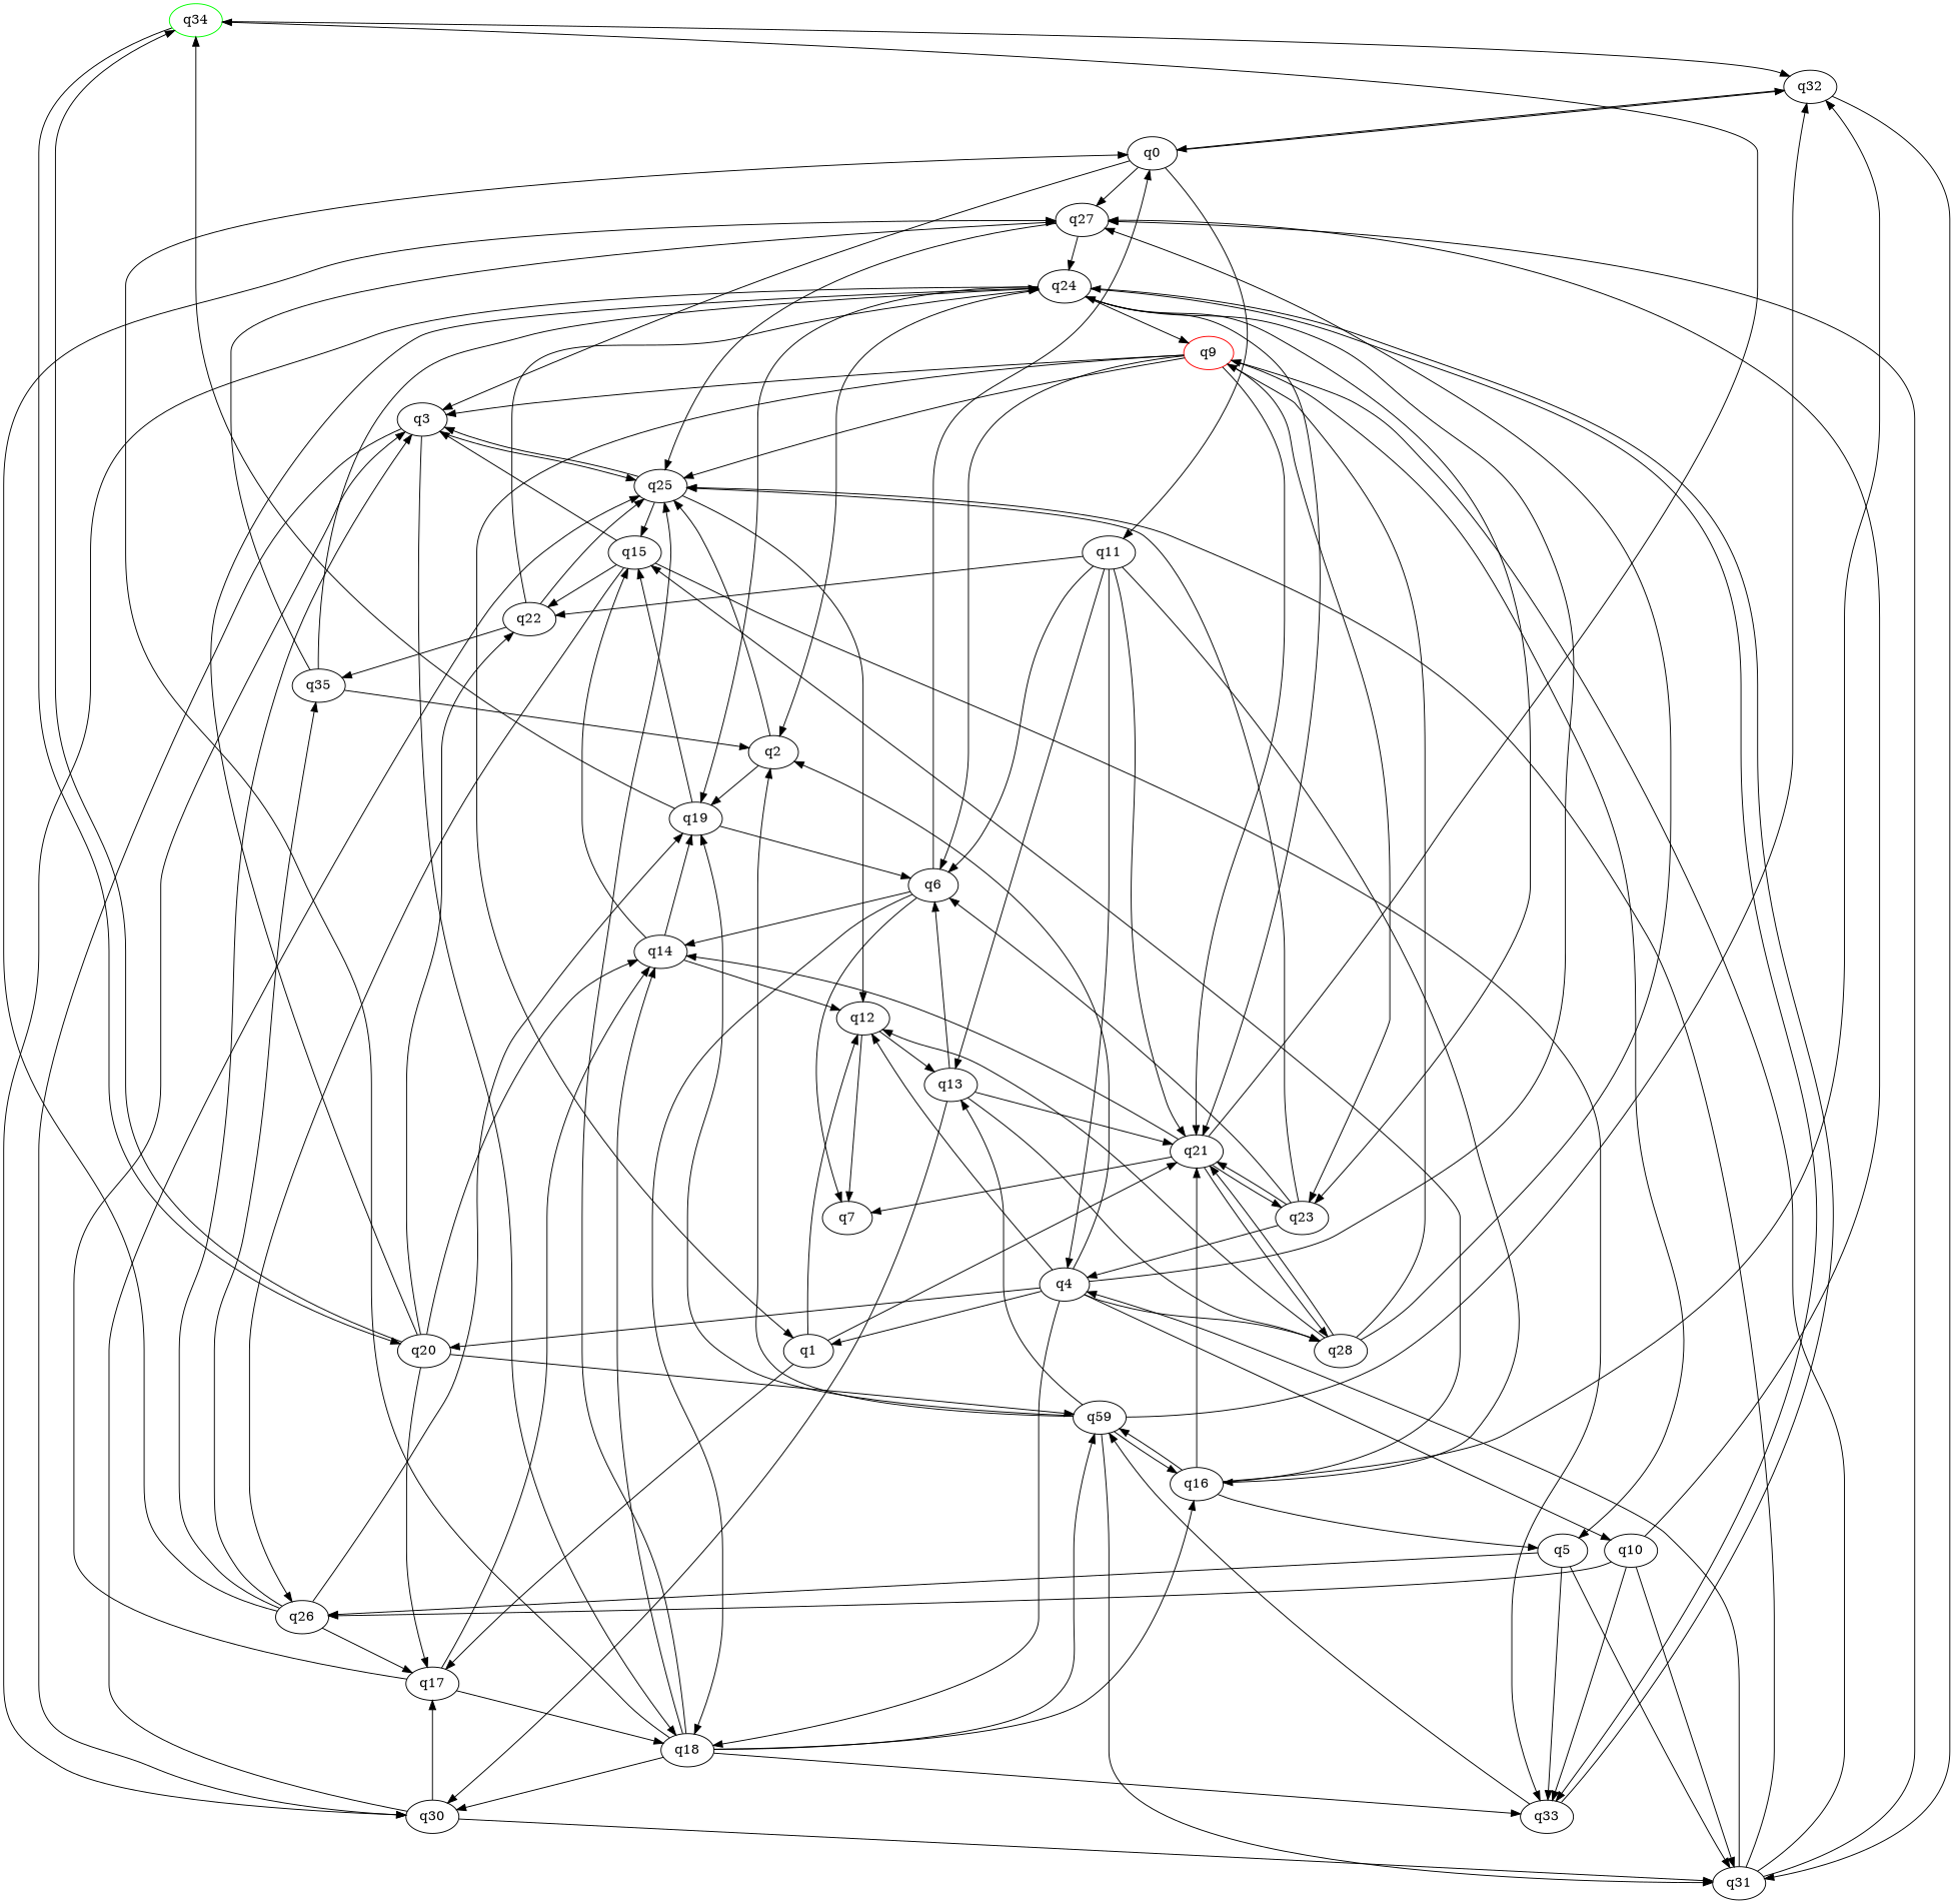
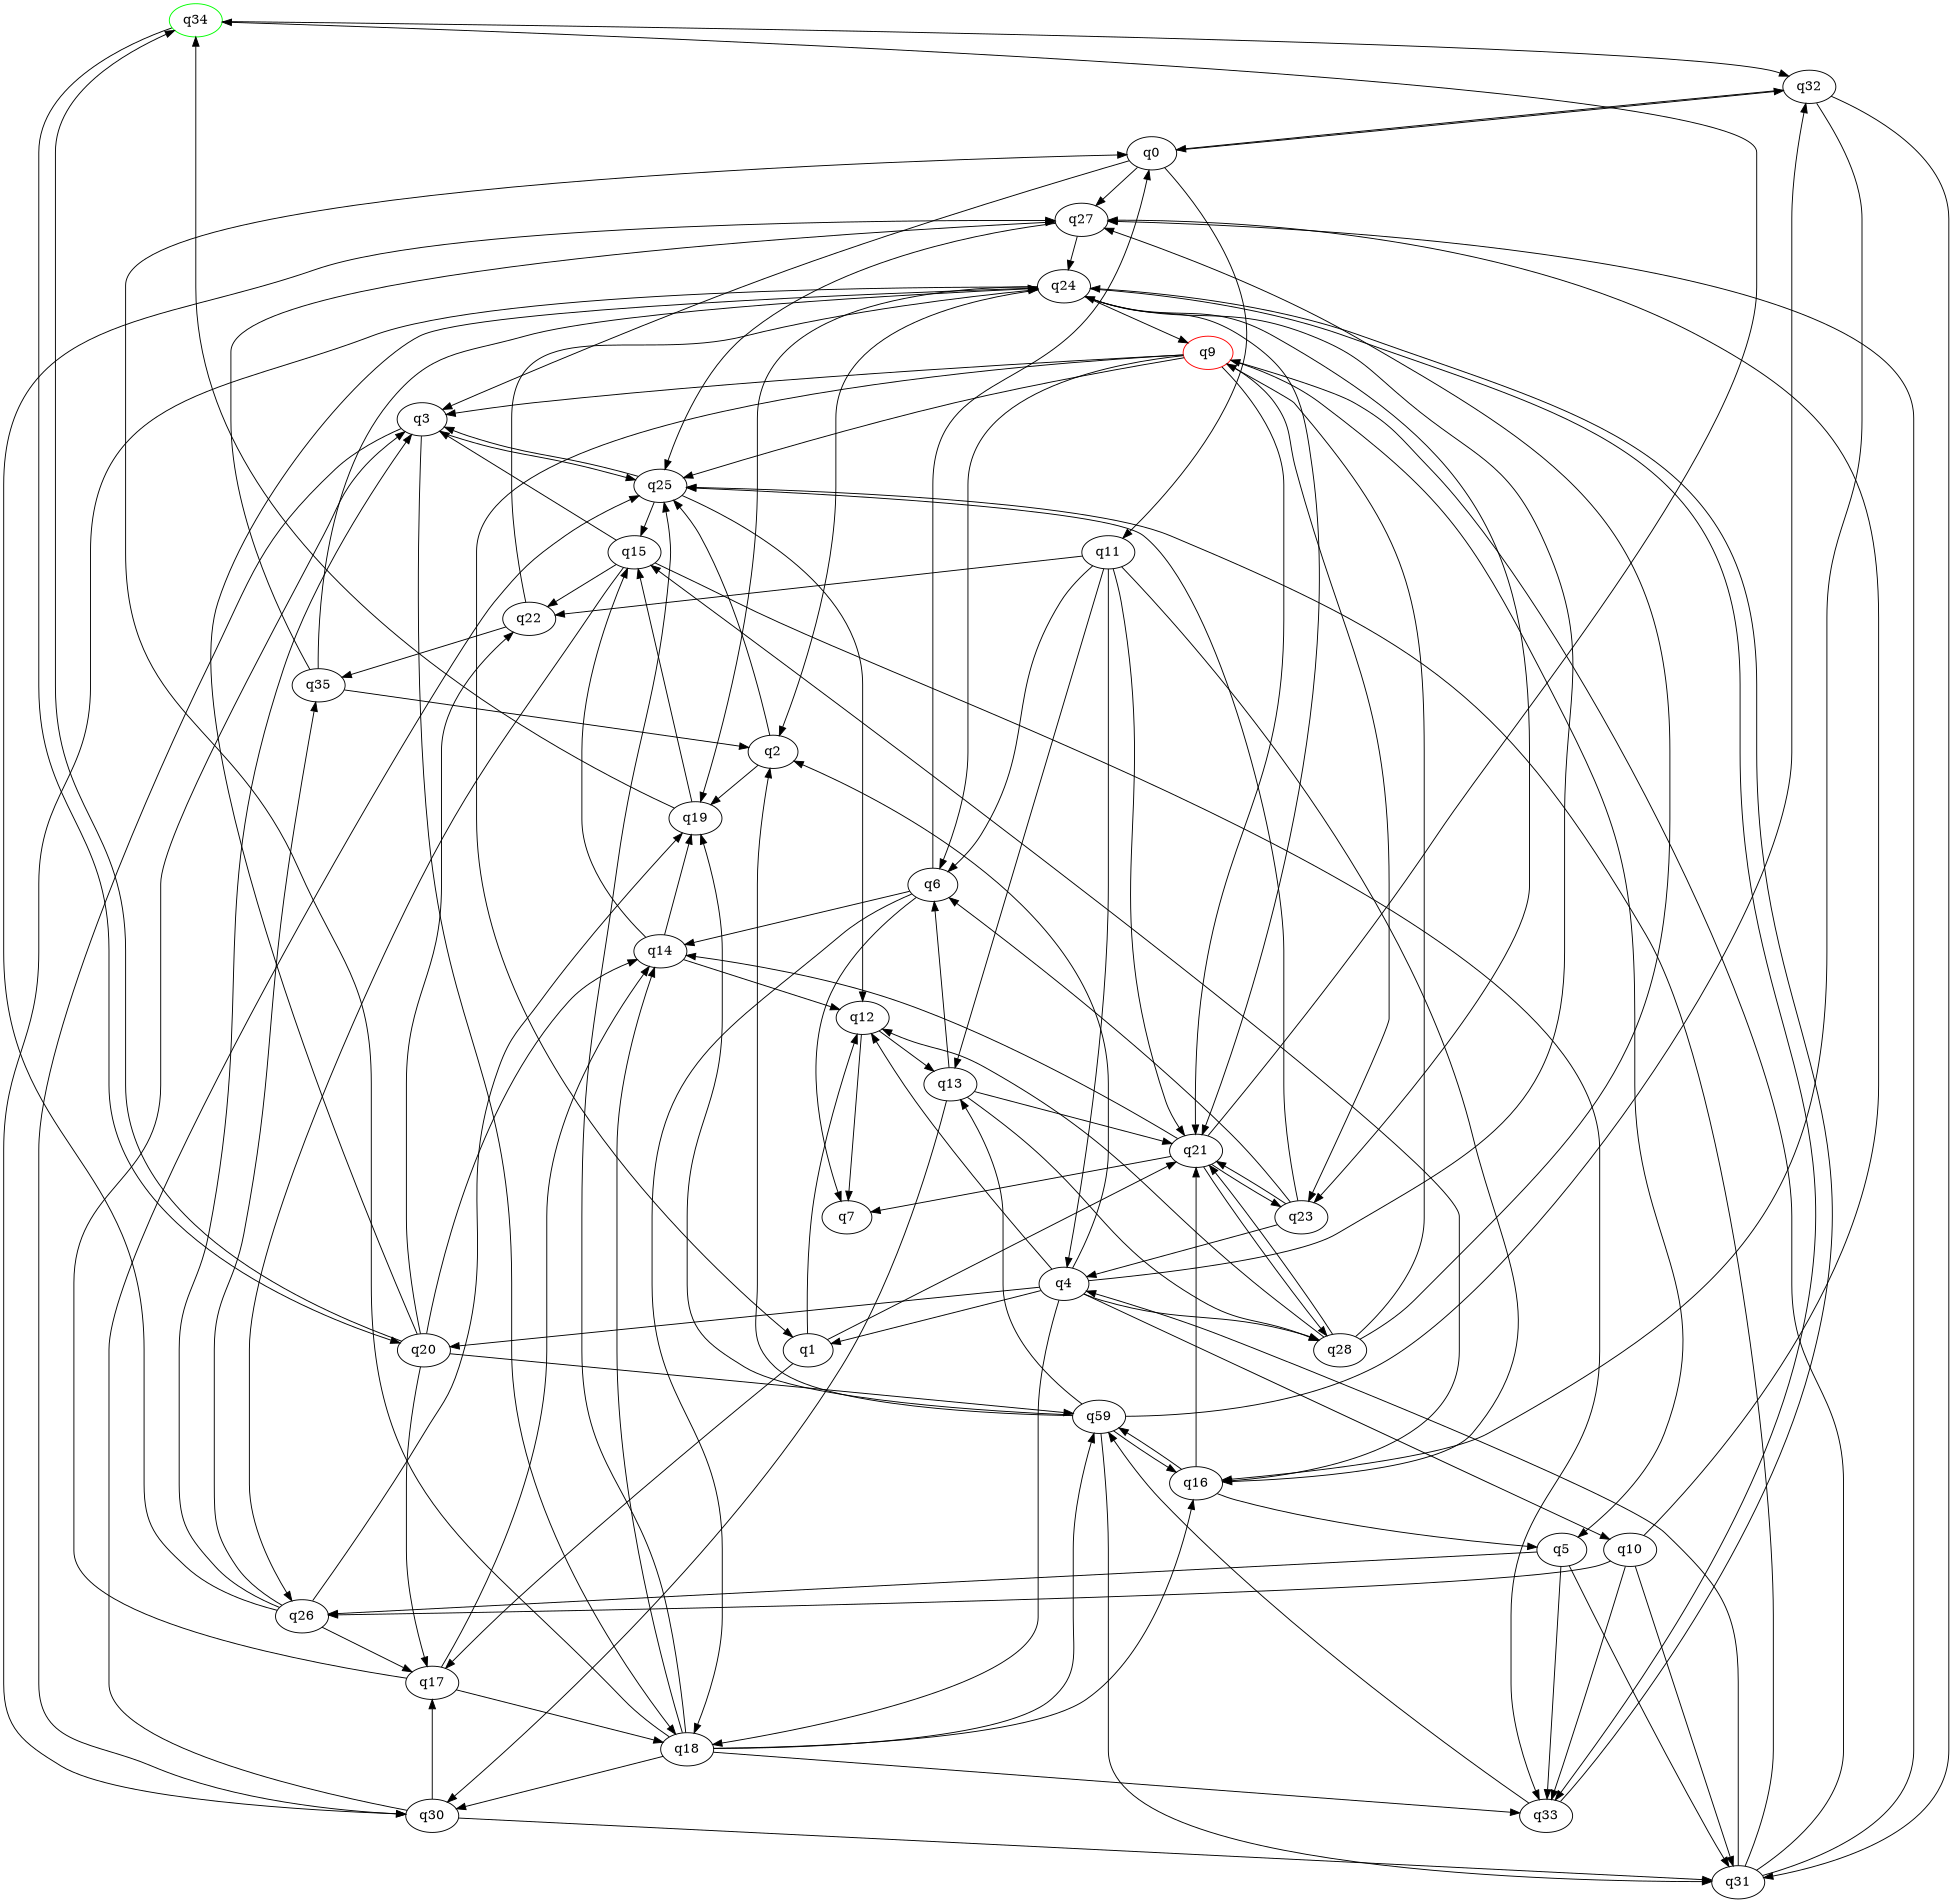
  digraph {
    q34 [color=green initial=1]
    q32
    q20
    q0
    q16
    q31
    q22
    q24
    q17
    q14
    n11 [label=q59]
    q9 [color=red final=1]
    q3
    q1
    q21
    q25
    q5
    q6
    q23
    q18
    q30
    q12
    q7
    q28
    q15
    q26
    q33
    q4
    q11
    q27
    q13
    q2
    q10
    q35
    q19
    q34 -> q32
    q34 -> q20
    q32 -> q0
-   q16 -> q32
+   q32 -> q16
    q32 -> q31
    q20 -> q34
    q20 -> q22
    q20 -> q24
    q20 -> q17
    q20 -> q14
    q20 -> n11
    q0 -> q32
    q0 -> q3
    q0 -> q11
    q0 -> q27
    q16 -> n11
    q16 -> q21
    q16 -> q5
    q16 -> q15
    q31 -> q9
    q31 -> q25
    q31 -> q4
    q31 -> q27
    q22 -> q24
-   q22 -> q25
    q22 -> q35
    q24 -> q9
    q24 -> q21
    q24 -> q23
    q24 -> q30
    q24 -> q33
    q24 -> q2
    q24 -> q19
    q17 -> q14
    q17 -> q3
    q17 -> q18
    q14 -> q12
    q14 -> q15
    q14 -> q19
    n11 -> q32
    n11 -> q16
    n11 -> q31
    n11 -> q13
    n11 -> q2
    n11 -> q19
    q9 -> q3
    q9 -> q1
    q9 -> q21
    q9 -> q25
    q9 -> q5
    q9 -> q6
    q9 -> q23
    q3 -> q25
    q3 -> q18
    q3 -> q30
    q1 -> q17
    q1 -> q21
    q1 -> q12
    q21 -> q34
    q21 -> q14
    q21 -> q23
    q21 -> q7
    q21 -> q28
    q25 -> q3
    q25 -> q12
    q25 -> q15
    q5 -> q31
    q5 -> q26
    q5 -> q33
    q6 -> q0
    q6 -> q14
    q6 -> q18
    q6 -> q7
    q23 -> q21
    q23 -> q25
    q23 -> q6
    q23 -> q4
    q18 -> q0
    q18 -> q16
    q18 -> q14
    q18 -> n11
    q18 -> q25
    q18 -> q30
    q18 -> q33
    q30 -> q31
    q30 -> q17
    q30 -> q25
    q12 -> q7
    q12 -> q13
    q28 -> q9
    q28 -> q21
    q28 -> q12
    q28 -> q27
    q15 -> q22
    q15 -> q3
    q15 -> q26
    q15 -> q33
    q26 -> q17
    q26 -> q3
    q26 -> q27
    q26 -> q35
    q26 -> q19
    q33 -> q24
    q33 -> n11
    q4 -> q20
    q4 -> q24
    q4 -> q1
    q4 -> q18
    q4 -> q12
    q4 -> q28
    q4 -> q2
    q4 -> q10
    q11 -> q16
    q11 -> q22
    q11 -> q21
    q11 -> q6
    q11 -> q4
    q11 -> q13
    q27 -> q24
    q27 -> q25
    q13 -> q21
    q13 -> q6
    q13 -> q30
    q13 -> q28
    q2 -> q25
    q2 -> q19
    q10 -> q31
    q10 -> q26
    q10 -> q33
    q10 -> q27
    q35 -> q24
    q35 -> q27
    q35 -> q2
    q19 -> q34
-   q19 -> q6
    q19 -> q15
  }
